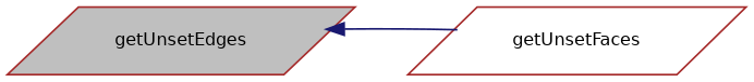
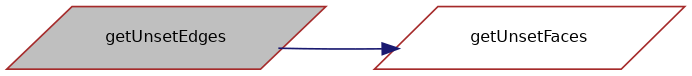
  digraph {
    rankdir=LR
    node [color=brown fontname=Helvetica fontsize=10 shape=parallelogram]
    n1 [fillcolor=grey75 fontcolor=black height=0.2 label=getUnsetEdges style=filled width=0.4]
    n2 [height=0.2 label=getUnsetFaces width=0.4]
-   n2 -> n1 [color=midnightblue fontname=Helvetica fontsize=10 labelfontname=Helvetica labelfontsize=10 style=solid]
+   n1 -> n2 [color=midnightblue fontname=Helvetica fontsize=10 labelfontname=Helvetica labelfontsize=10 style=solid]
  }
